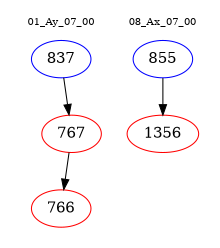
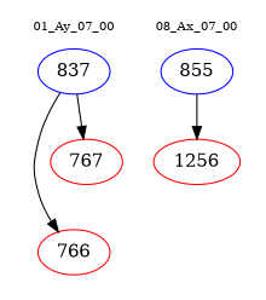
  digraph {
    node [color=red]
    edge [color=black]
    n1 [color=blue label=837]
    n2 [label=766]
    n3 [label=767]
    n4 [color=blue label=855]
-   n5 [label=1356]
+   n5 [label=1256]
    subgraph cluster_1 {
      color=white
      fontsize=10
      label="01_Ay_07_00"
      n1
      n2
      n3
    }
    subgraph cluster_2 {
      color=white
      fontsize=10
      label="08_Ax_07_00"
      n4
      n5
    }
-   n3 -> n2
+   n1 -> n2
    n1 -> n3
    n4 -> n5
  }
